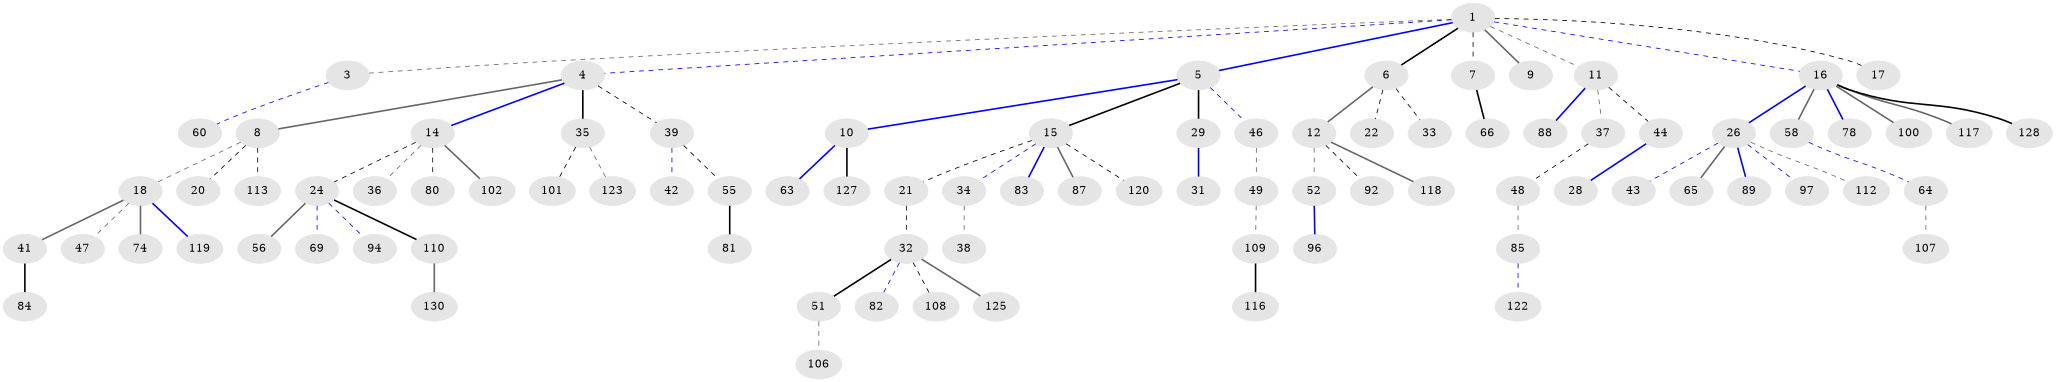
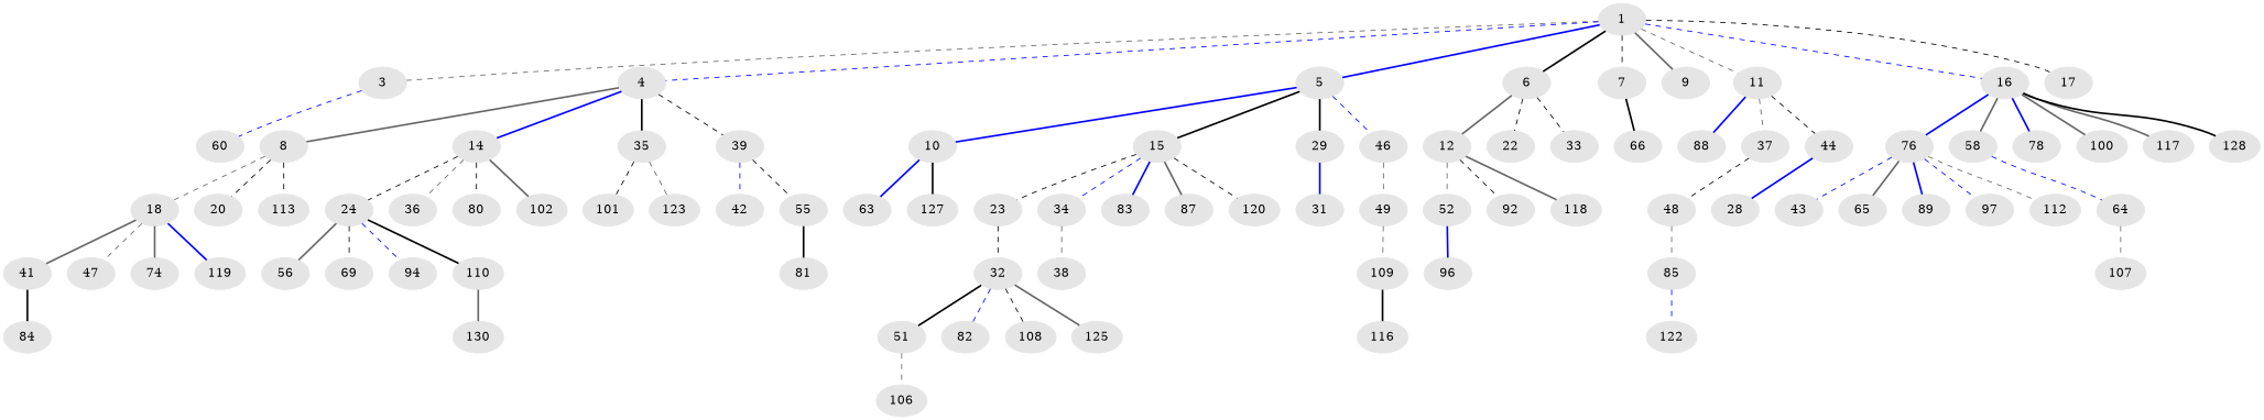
  graph {
    node [color=gray90 style=filled]
    edge [color=gray40 style=dashed]
    1 [super="+2"]
    3 [super="+61"]
    4 [super="+13"]
    5 [super="+23"]
    6 [super="+79"]
    7 [super="+54"]
    9 [super="+50"]
    11 [super="+103"]
    16 [super="+19"]
    17 [super="+105"]
    60
    8 [super="+73"]
    14 [super="+25"]
    35 [super="+72"]
    39 [super="+40"]
    10 [super="+67"]
    15 [super="+30"]
    29
    46 [super="+76"]
    12 [super="+45"]
    22
    33
    66 [super="+95"]
    88 [super="+124"]
    37
    44
-   26 [super="+27"]
+   26 [super="+27" label=76]
    58 [super="+91"]
    78
    100
    117
    128
    18 [super="+57"]
    20 [super="+71"]
    113
    24 [super="+28"]
    36
    80
    102
    101 [super="+114"]
    123
    42
    55 [super="+70"]
    63
    127
-   21
+   21 [label=23]
    34 [super="+90"]
    83
    87 [super="+111"]
    120
    31
    49 [super="+98"]
    52 [super="+126"]
    92
    118
    41 [super="+53"]
    47
    74
    119
    48
    n61 [label=28 super="+104"]
    96 [super="+99"]
    56 [super="+59"]
    69
    94
    110 [super="+129"]
    32 [super="+86"]
    38 [super="+62"]
    43
    65
    89 [super="+93"]
    97
    112
    64 [super="+77"]
    84
    51 [super="+75"]
    82
    108
    125
    130
    106
    85 [super="+121"]
    81 [super="+115"]
    109
    122
    116
    107
    1 -- 3
    1 -- 4 [color=blue]
    1 -- 5 [color=blue style=bold]
    1 -- 6 [color=black style=bold]
    1 -- 7 [color=black]
    1 -- 9 [style=bold]
    1 -- 11
    1 -- 16 [color=blue]
    1 -- 17 [color=black]
    3 -- 60 [color=blue]
    4 -- 8 [style=bold]
    4 -- 14 [color=blue style=bold]
    4 -- 35 [color=black style=bold]
    4 -- 39 [color=black]
    5 -- 10 [color=blue style=bold]
    5 -- 15 [color=black style=bold]
    5 -- 29 [color=black style=bold]
    5 -- 46 [color=blue]
    6 -- 12 [style=bold]
    6 -- 22 [color=black]
    6 -- 33 [color=black]
    7 -- 66 [color=black style=bold]
    11 -- 88 [color=blue style=bold]
    11 -- 37
    11 -- 44 [color=black]
    16 -- 26 [color=blue style=bold]
    16 -- 58 [style=bold]
    16 -- 78 [color=blue style=bold]
    16 -- 100 [style=bold]
    16 -- 117 [style=bold]
    16 -- 128 [color=black style=bold]
    8 -- 18
    8 -- 20 [color=black]
    8 -- 113 [color=black]
    14 -- 24 [color=black]
    14 -- 36
    14 -- 80 [color=black]
    14 -- 102 [style=bold]
    35 -- 101 [color=black]
    35 -- 123
    39 -- 42 [color=blue]
    39 -- 55 [color=black]
    10 -- 63 [color=blue style=bold]
    10 -- 127 [color=black style=bold]
    15 -- 21 [color=black]
    15 -- 34 [color=blue]
    15 -- 83 [color=blue style=bold]
    15 -- 87 [style=bold]
    15 -- 120 [color=black]
    29 -- 31 [color=blue style=bold]
    46 -- 49
    12 -- 52
    12 -- 92 [color=black]
    12 -- 118 [style=bold]
    37 -- 48 [color=black]
    44 -- n61 [color=blue style=bold]
    26 -- 43 [color=blue]
    26 -- 65 [style=bold]
    26 -- 89 [color=blue style=bold]
    26 -- 97 [color=blue]
    26 -- 112
    58 -- 64 [color=blue]
    18 -- 41 [style=bold]
    18 -- 47
    18 -- 74 [style=bold]
    18 -- 119 [color=blue style=bold]
    24 -- 56 [style=bold]
-   24 -- 69 [color=blue]
+   24 -- 69 [color=black]
    24 -- 94 [color=blue]
    24 -- 110 [color=black style=bold]
    55 -- 81 [color=black style=bold]
    21 -- 32 [color=black]
    34 -- 38
    49 -- 109
    52 -- 96 [color=blue style=bold]
    41 -- 84 [color=black style=bold]
    48 -- 85
    110 -- 130 [style=bold]
    32 -- 51 [color=black style=bold]
    32 -- 82 [color=blue]
    32 -- 108 [color=black]
    32 -- 125 [style=bold]
    64 -- 107
    51 -- 106
    85 -- 122 [color=blue]
    109 -- 116 [color=black style=bold]
  }
